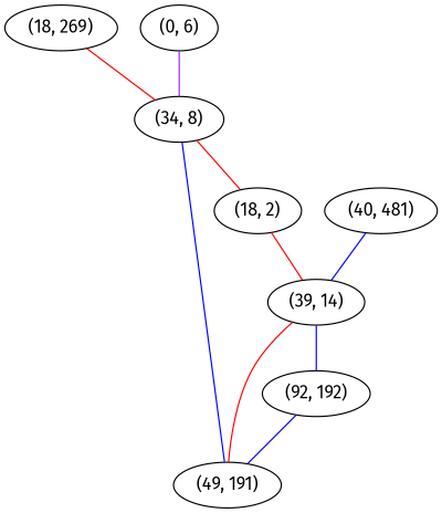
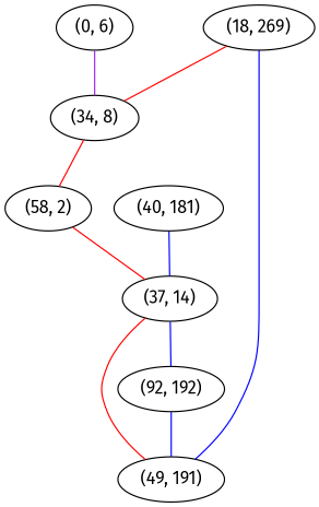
  graph {
    fontname="Fira Sans"
    node [fontname="Fira Sans"]
    edge [color=red fontname="Fira Sans" weight=1]
    "(18, 269)"
    "(34, 8)"
    "(49, 191)"
-   "(58, 2)" [label="(18, 2)"]
+   "(58, 2)"
    n5 [label="(0, 6)"]
-   "(37, 14)" [label="(39, 14)"]
-   "(40, 181)" [label="(40, 481)"]
+   "(37, 14)"
+   "(40, 181)"
    "(92, 192)"
    "(18, 269)" -- "(34, 8)"
-   "(34, 8)" -- "(49, 191)" [color=blue weight=3]
+   "(18, 269)" -- "(49, 191)" [color=blue weight=3]
    "(34, 8)" -- "(58, 2)"
    "(58, 2)" -- "(37, 14)"
    n5 -- "(34, 8)" [color=purple weight=4]
    "(37, 14)" -- "(49, 191)"
    "(37, 14)" -- "(92, 192)" [color=blue weight=3]
    "(40, 181)" -- "(37, 14)" [color=blue]
    "(92, 192)" -- "(49, 191)" [color=blue weight=3]
  }
